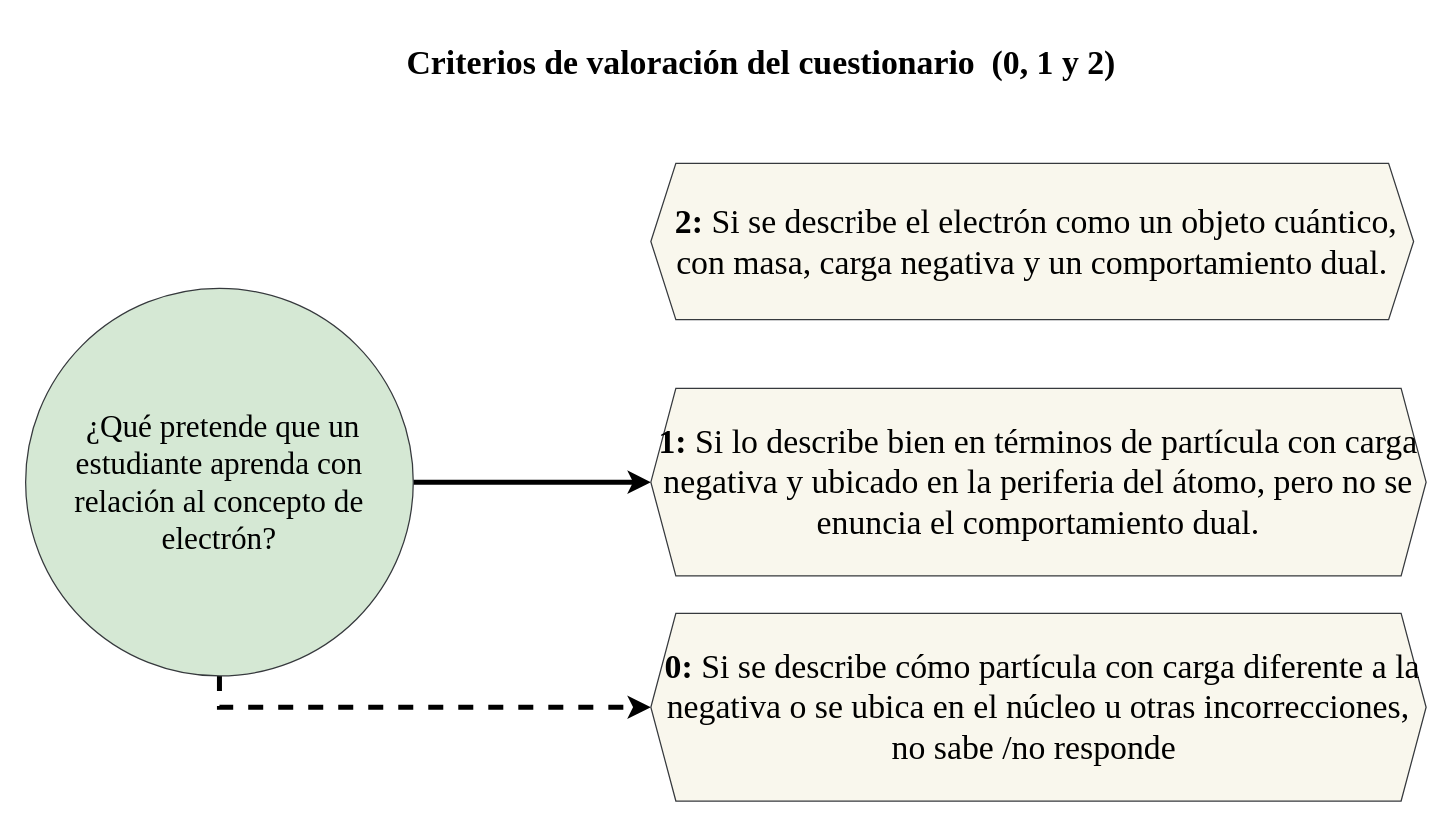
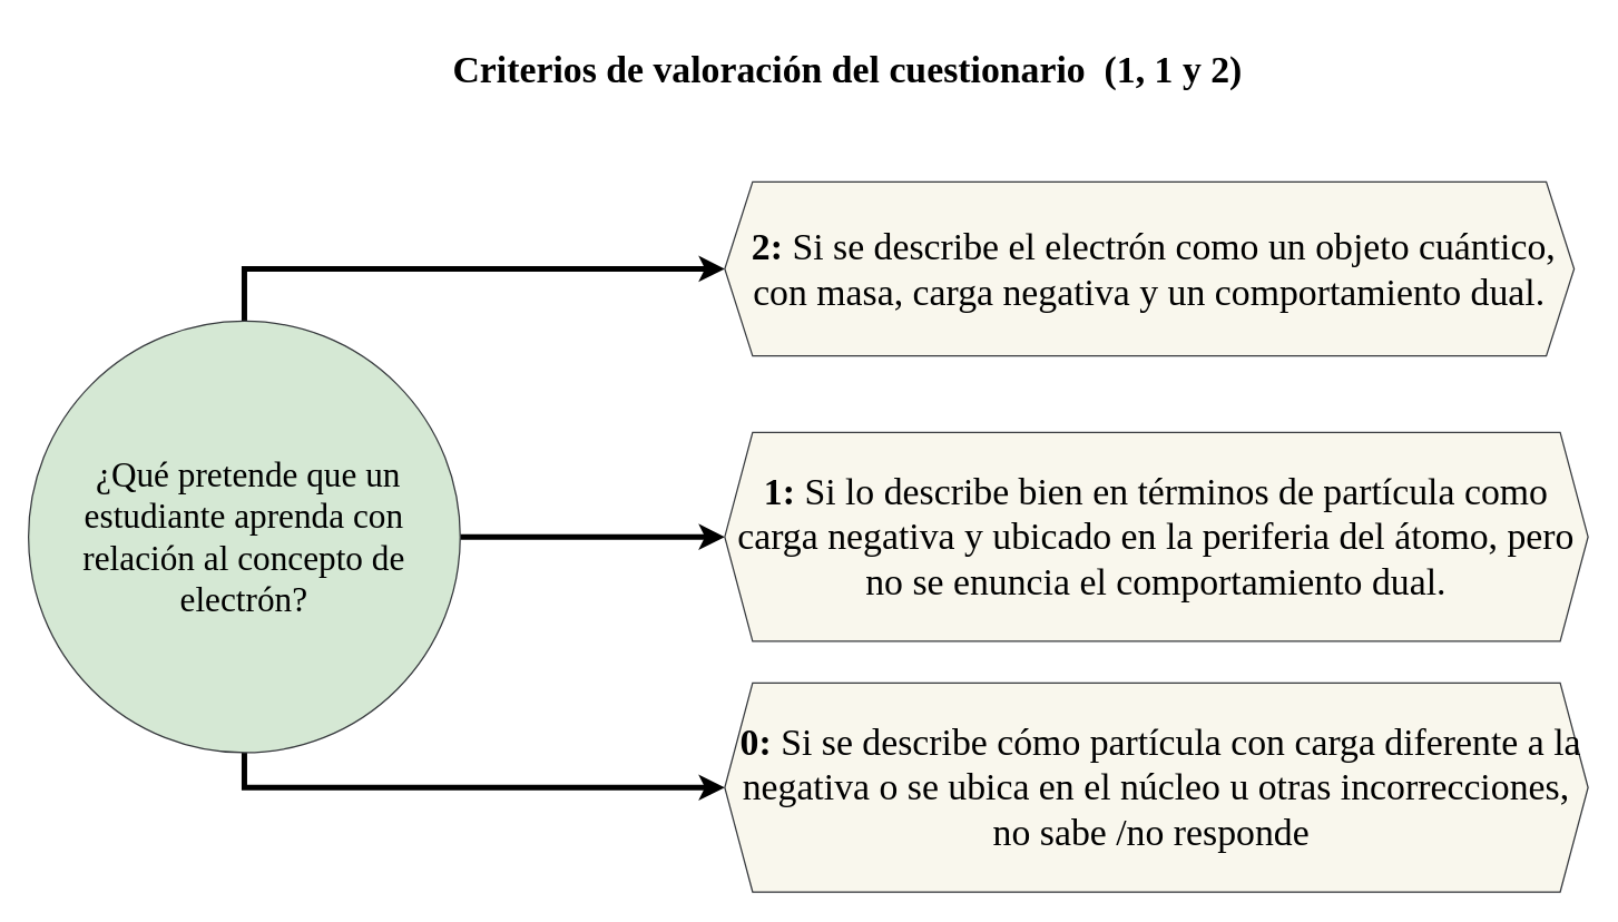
  <mxCell id="0" />
  <mxCell id="1" parent="0" />
- <mxCell id="2" value="&lt;p style=&quot;line-height: 80%; margin-top: 10pt; margin-bottom: 8pt; text-indent: 0.49in; direction: ltr; word-break: normal;&quot;&gt;&lt;span style=&quot;color: black; font-weight: bold;&quot;&gt;Criterios de valoración del cuestionario&lt;span style=&quot;mso-spacerun:yes&quot;&gt;&amp;nbsp; &lt;/span&gt;(0, 1 y 2)&lt;/span&gt;&lt;/p&gt;" style="text;whiteSpace=wrap;html=1;fontFamily=Verdana;fontSize=27;align=center;" vertex="1" parent="1"><mxGeometry x="130" y="20" width="910" height="70" as="geometry" /></mxCell>
+ <mxCell id="2" value="&lt;p style=&quot;line-height: 80%; margin-top: 10pt; margin-bottom: 8pt; text-indent: 0.49in; direction: ltr; word-break: normal;&quot;&gt;&lt;span style=&quot;color: black; font-weight: bold;&quot;&gt;Criterios de valoración del cuestionario&lt;span style=&quot;mso-spacerun:yes&quot;&gt;&amp;nbsp; &lt;/span&gt;(1, 1 y 2)&lt;/span&gt;&lt;/p&gt;" style="text;whiteSpace=wrap;html=1;fontFamily=Verdana;fontSize=27;align=center;" vertex="1" parent="1"><mxGeometry x="130" y="20" width="910" height="70" as="geometry" /></mxCell>
  <mxCell id="3" style="edgeStyle=orthogonalEdgeStyle;rounded=0;orthogonalLoop=1;jettySize=auto;html=1;entryX=0;entryY=0.5;entryDx=0;entryDy=0;strokeWidth=4;" edge="1" parent="1" source="6" target="8"><mxGeometry relative="1" as="geometry" /></mxCell>
- <mxCell id="5" style="edgeStyle=orthogonalEdgeStyle;rounded=0;orthogonalLoop=1;jettySize=auto;html=1;entryX=0;entryY=0.5;entryDx=0;entryDy=0;exitX=0.5;exitY=1;exitDx=0;exitDy=0;strokeWidth=4;dashed=1;" edge="1" parent="1" source="6" target="9"><mxGeometry relative="1" as="geometry" /></mxCell>
+ <mxCell id="4" style="edgeStyle=orthogonalEdgeStyle;rounded=0;orthogonalLoop=1;jettySize=auto;html=1;entryX=0;entryY=0.5;entryDx=0;entryDy=0;exitX=0.5;exitY=0;exitDx=0;exitDy=0;strokeWidth=4;" edge="1" parent="1" source="6" target="7"><mxGeometry relative="1" as="geometry" /></mxCell>
+ <mxCell id="5" style="edgeStyle=orthogonalEdgeStyle;rounded=0;orthogonalLoop=1;jettySize=auto;html=1;entryX=0;entryY=0.5;entryDx=0;entryDy=0;exitX=0.5;exitY=1;exitDx=0;exitDy=0;strokeWidth=4;" edge="1" parent="1" source="6" target="9"><mxGeometry relative="1" as="geometry" /></mxCell>
  <mxCell id="6" value="&lt;div&gt;&amp;nbsp;¿Qué pretende que un estudiante aprenda con relación al concepto de electrón?&lt;/div&gt;" style="ellipse;whiteSpace=wrap;html=1;aspect=fixed;fontFamily=Verdana;fontSize=25;fillColor=#d5e8d4;strokeColor=#36393d;" vertex="1" parent="1"><mxGeometry x="20" y="230" width="310" height="310" as="geometry" /></mxCell>
  <mxCell id="7" value="&lt;div&gt;&amp;nbsp;&lt;b&gt;2:&lt;/b&gt; Si se describe el electrón como un objeto cuántico, con masa, carga negativa y un comportamiento dual.&lt;/div&gt;" style="shape=hexagon;perimeter=hexagonPerimeter2;whiteSpace=wrap;html=1;fixedSize=1;fontFamily=Verdana;fontSize=27;fillColor=#f9f7ed;strokeColor=#36393d;align=center;" vertex="1" parent="1"><mxGeometry x="520" y="130" width="610" height="125" as="geometry" /></mxCell>
- <mxCell id="8" value="&lt;div&gt;&lt;b&gt;1:&lt;/b&gt; Si lo describe bien en términos de partícula con carga negativa y ubicado en la periferia del átomo, pero no se enuncia el comportamiento dual.&lt;/div&gt;" style="shape=hexagon;perimeter=hexagonPerimeter2;whiteSpace=wrap;html=1;fixedSize=1;fontFamily=Verdana;fontSize=27;fillColor=#f9f7ed;strokeColor=#36393d;" vertex="1" parent="1"><mxGeometry x="520" y="310" width="620" height="150" as="geometry" /></mxCell>
+ <mxCell id="8" value="&lt;div&gt;&lt;b&gt;1:&lt;/b&gt; Si lo describe bien en términos de partícula como carga negativa y ubicado en la periferia del átomo, pero no se enuncia el comportamiento dual.&lt;/div&gt;" style="shape=hexagon;perimeter=hexagonPerimeter2;whiteSpace=wrap;html=1;fixedSize=1;fontFamily=Verdana;fontSize=27;fillColor=#f9f7ed;strokeColor=#36393d;" vertex="1" parent="1"><mxGeometry x="520" y="310" width="620" height="150" as="geometry" /></mxCell>
  <mxCell id="9" value="&lt;div&gt;&amp;nbsp;&lt;b&gt;0:&lt;/b&gt; Si se describe cómo partícula con carga diferente a la negativa o se ubica en el núcleo u otras incorrecciones, no sabe /no responde&amp;nbsp;&lt;/div&gt;" style="shape=hexagon;perimeter=hexagonPerimeter2;whiteSpace=wrap;html=1;fixedSize=1;fontFamily=Verdana;fontSize=27;fillColor=#f9f7ed;strokeColor=#36393d;" vertex="1" parent="1"><mxGeometry x="520" y="490" width="620" height="150" as="geometry" /></mxCell>
